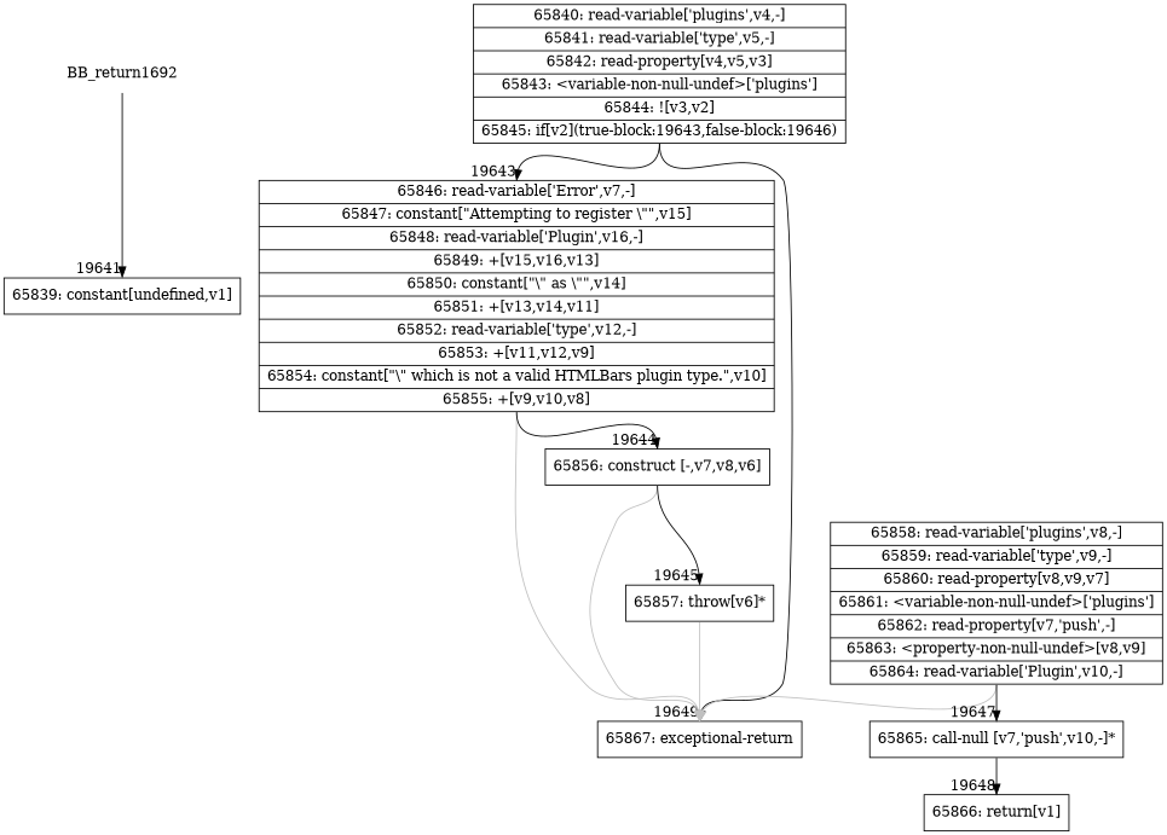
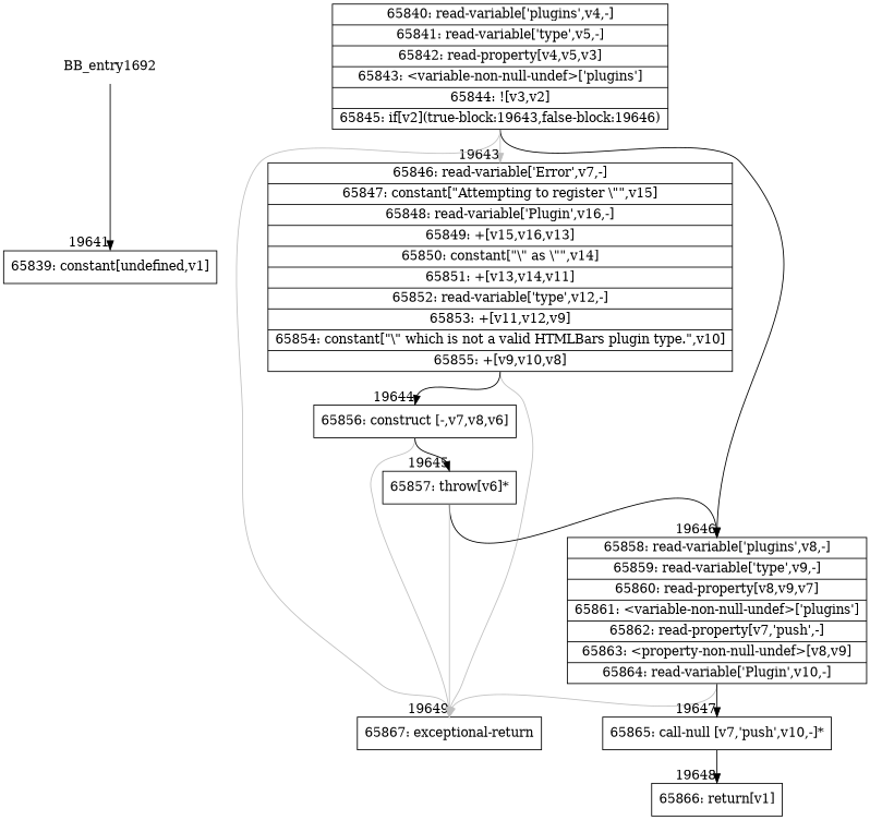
  digraph {
    rankdir=TD
    node [shape=record]
    edge [headport=n tailport=s]
-   BB_entry1692 [shape=none label=BB_return1692]
+   BB_entry1692 [shape=none]
    n2 [label="{65839: constant[undefined,v1]}"]
    n3 [label="{65840: read-variable['plugins',v4,-]|65841: read-variable['type',v5,-]|65842: read-property[v4,v5,v3]|65843: \<variable-non-null-undef\>['plugins']|65844: ![v3,v2]|65845: if[v2](true-block:19643,false-block:19646)}"]
    n4 [label="{65846: read-variable['Error',v7,-]|65847: constant[\"Attempting to register \\\"\",v15]|65848: read-variable['Plugin',v16,-]|65849: +[v15,v16,v13]|65850: constant[\"\\\" as \\\"\",v14]|65851: +[v13,v14,v11]|65852: read-variable['type',v12,-]|65853: +[v11,v12,v9]|65854: constant[\"\\\" which is not a valid HTMLBars plugin type.\",v10]|65855: +[v9,v10,v8]}"]
    n5 [label="{65858: read-variable['plugins',v8,-]|65859: read-variable['type',v9,-]|65860: read-property[v8,v9,v7]|65861: \<variable-non-null-undef\>['plugins']|65862: read-property[v7,'push',-]|65863: \<property-non-null-undef\>[v8,v9]|65864: read-variable['Plugin',v10,-]}"]
    n6 [label="{65867: exceptional-return}"]
    n7 [label="{65856: construct [-,v7,v8,v6]}"]
    n8 [label="{65865: call-null [v7,'push',v10,-]*}"]
    n9 [label="{65857: throw[v6]*}"]
    n10 [label="{65866: return[v1]}"]
    BB_entry1692 -> n2 [headlabel="    19641"]
-   n3 -> n4 [headlabel="      19643"]
-   n3 -> n6 [color=black headlabel="      19649"]
+   n3 -> n4 [headlabel="      19643" color=gray]
+   n3 -> n5 [headlabel="      19646"]
+   n3 -> n6 [color=gray headlabel="      19649"]
    n4 -> n6 [color=gray]
    n4 -> n7 [headlabel="      19644"]
    n5 -> n6 [color=gray]
    n5 -> n8 [headlabel="      19647"]
    n7 -> n6 [color=gray]
    n7 -> n9 [headlabel="      19645"]
    n8 -> n10 [headlabel="      19648"]
+   n9 -> n5
    n9 -> n6 [color=gray]
  }
